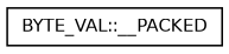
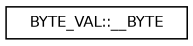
  digraph {
    rankdir=LR
-   n1 [color=black fillcolor=white fontname=Helvetica fontsize=10 height=0.2 label="BYTE_VAL::__PACKED" shape=record style=filled width=0.4]
+   n1 [color=black fillcolor=white fontname=Helvetica fontsize=10 height=0.2 label="BYTE_VAL::__BYTE" shape=record style=filled width=0.4]
  }
